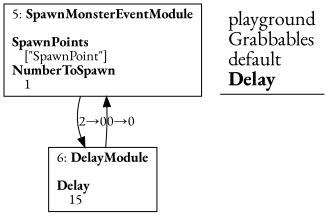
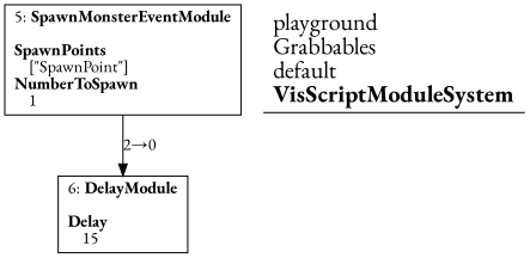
  digraph {
    fontname="EB Garamond"
    splines=spline
    node [fontname="EB Garamond" shape=box]
    edge [fontname="EB Garamond"]
    n1 [label=<5: <b>SpawnMonsterEventModule</b><br/><br/><b>SpawnPoints</b><br align="left"/>    [&quot;SpawnPoint&quot;]<br align="left"/><b>NumberToSpawn</b><br align="left"/>    1<br align="left"/>>]
    n2 [label=<6: <b>DelayModule</b><br/><br/><b>Delay</b><br align="left"/>    15<br align="left"/>>]
-   n3 [label=<<font point-size="20">playground<br align="left"/>Grabbables<br align="left"/>default<br align="left"/><b>Delay</b><br align="left"/></font>> shape=underline]
+   n3 [label=<<font point-size="20">playground<br align="left"/>Grabbables<br align="left"/>default<br align="left"/><b>VisScriptModuleSystem</b><br align="left"/></font>> shape=underline]
    n1 -> n2 [label="2→0"]
-   n2 -> n1 [label="0→0"]
  }
